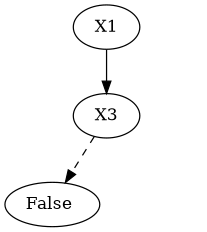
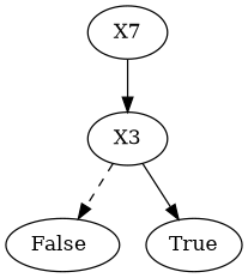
  digraph {
    edge [fontcolor=gray]
-   n1 [label=X1]
+   n1 [label=X7]
    n2 [label=X3]
    n3 [label="False "]
+   n4 [label=True]
    n1 -> n2 [style=solid]
    n2 -> n3 [style=dashed]
+   n2 -> n4
  }
